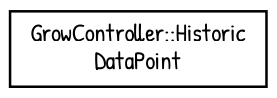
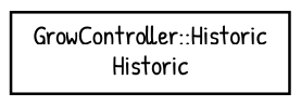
  digraph {
    rankdir=LR
    fontname="Patrick Hand"
-   n1 [color=black fillcolor=white fontname="Patrick Hand" fontsize=10 height=0.2 label="GrowController::Historic\lDataPoint" shape=record style=filled width=0.4]
+   n1 [color=black fillcolor=white fontname="Patrick Hand" fontsize=10 height=0.2 label="GrowController::Historic\lHistoric" shape=record style=filled width=0.4]
  }
